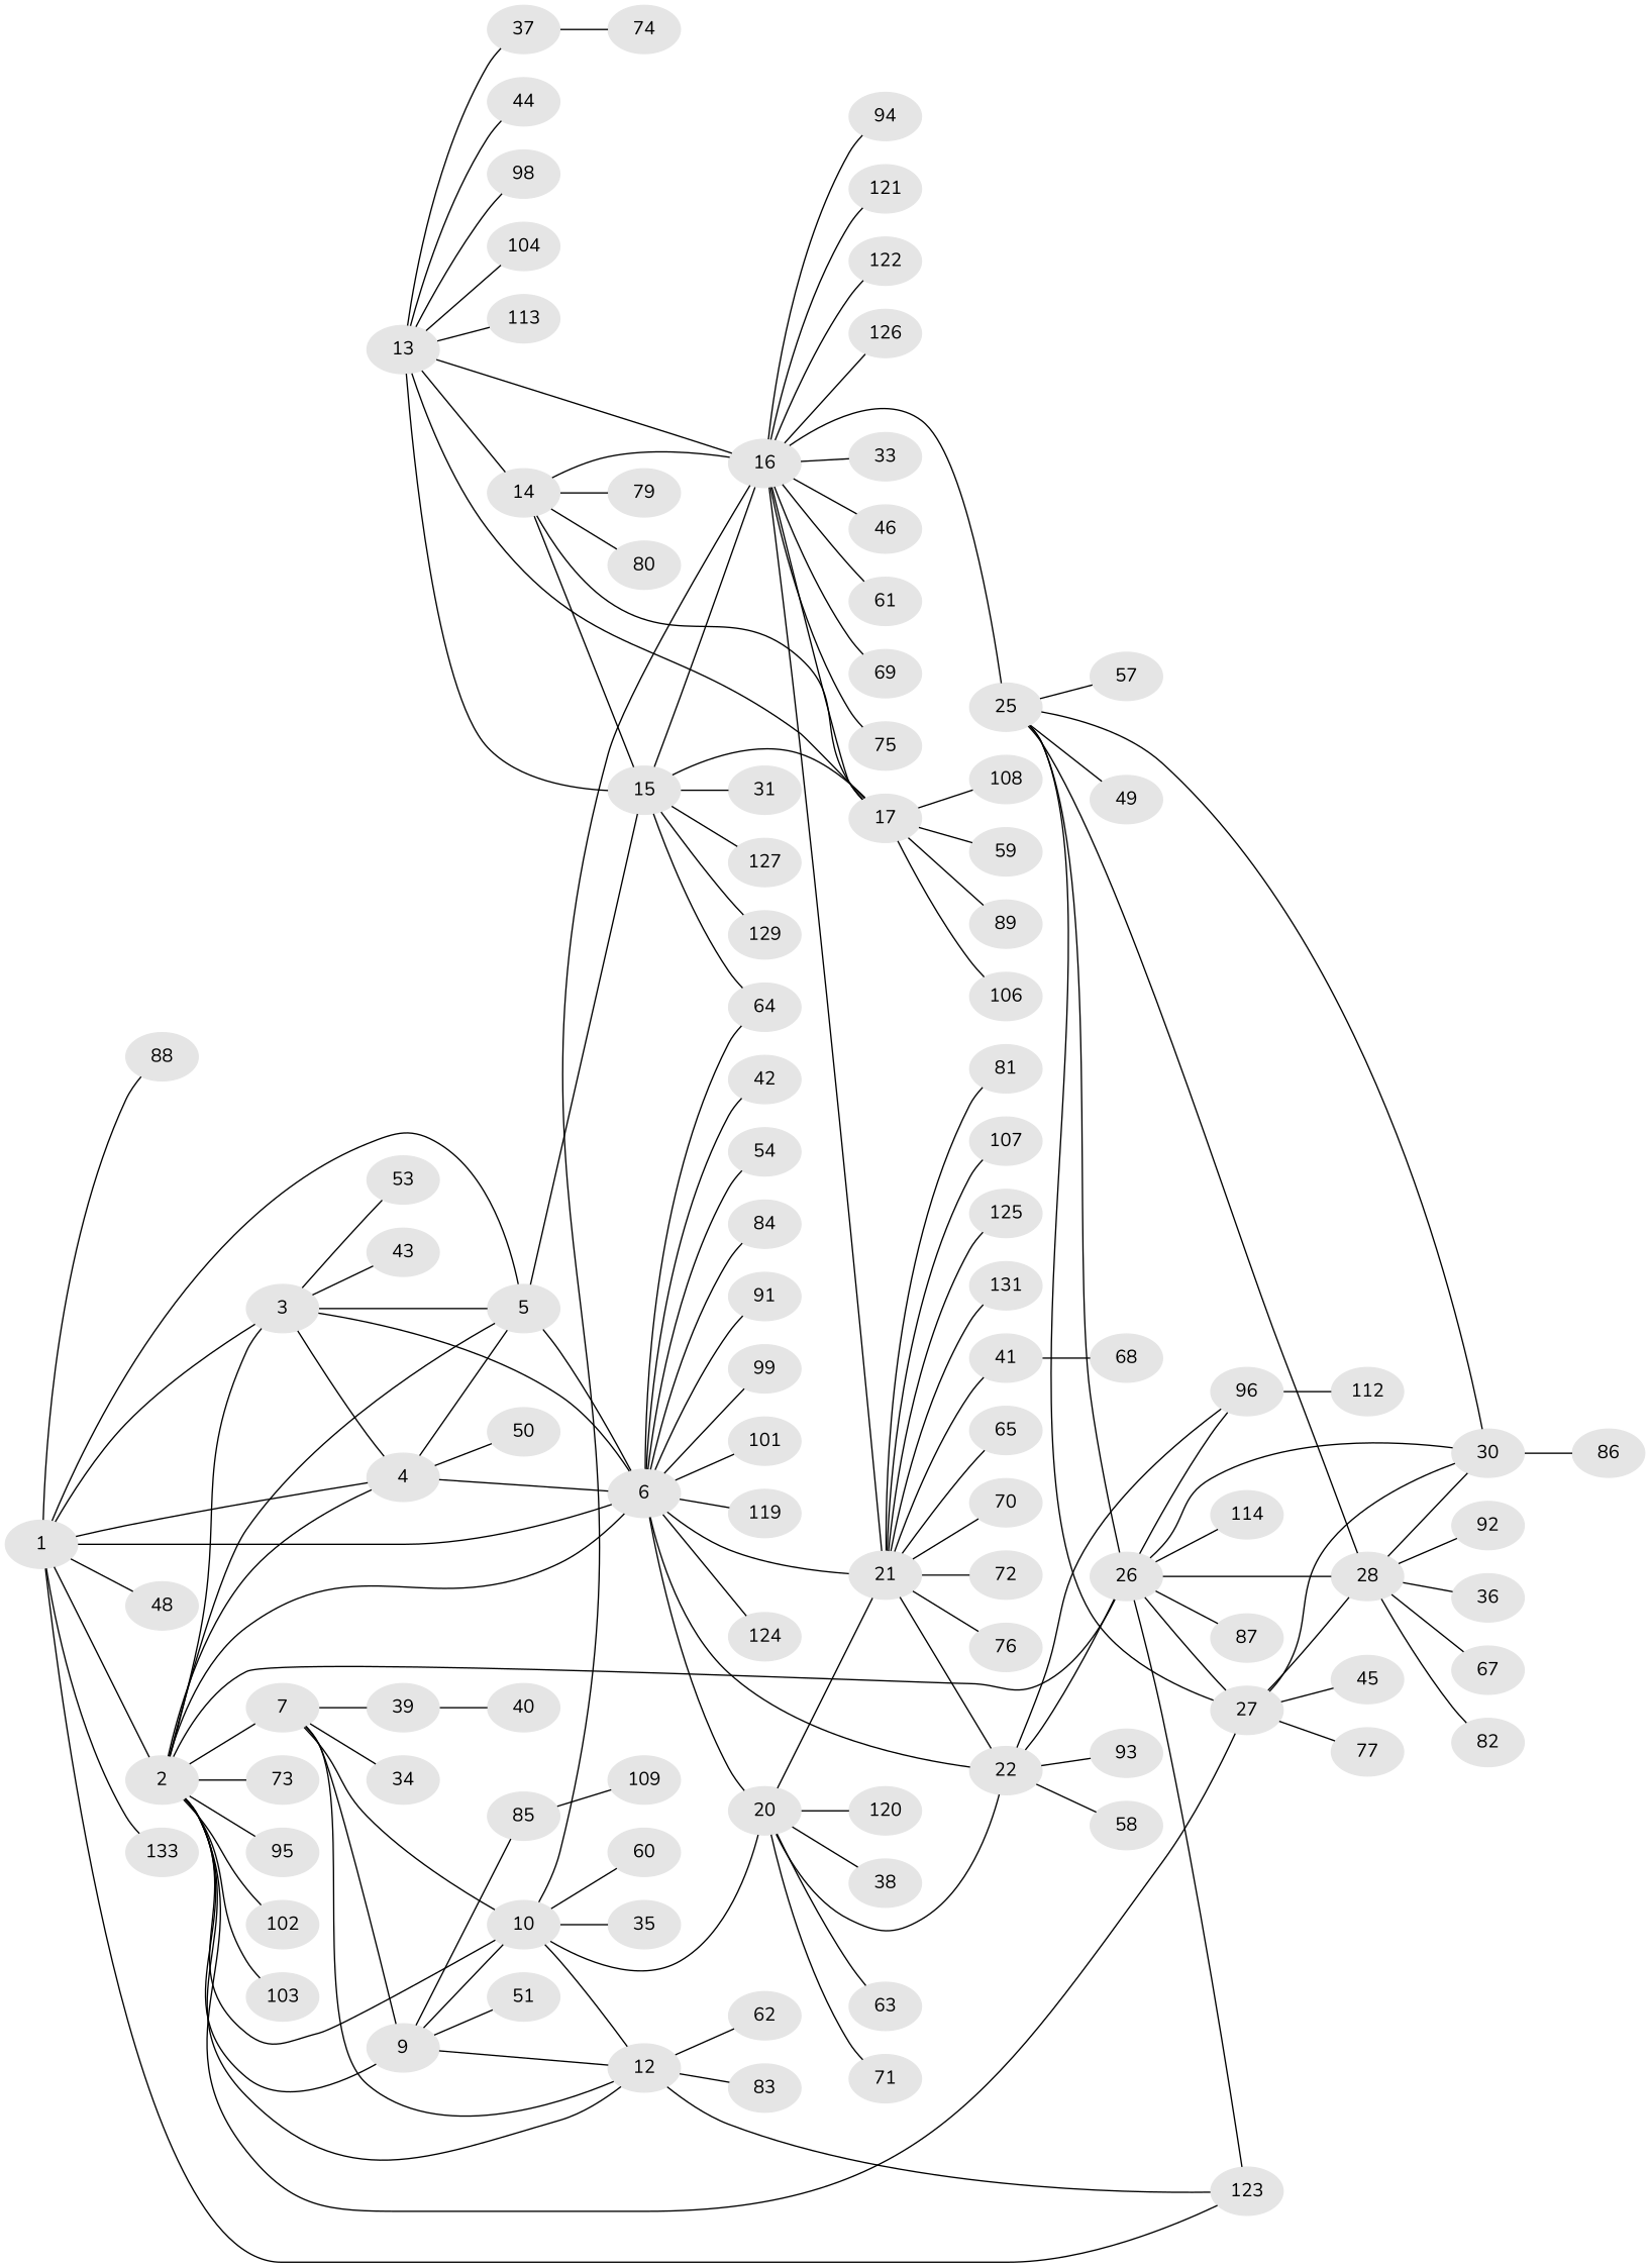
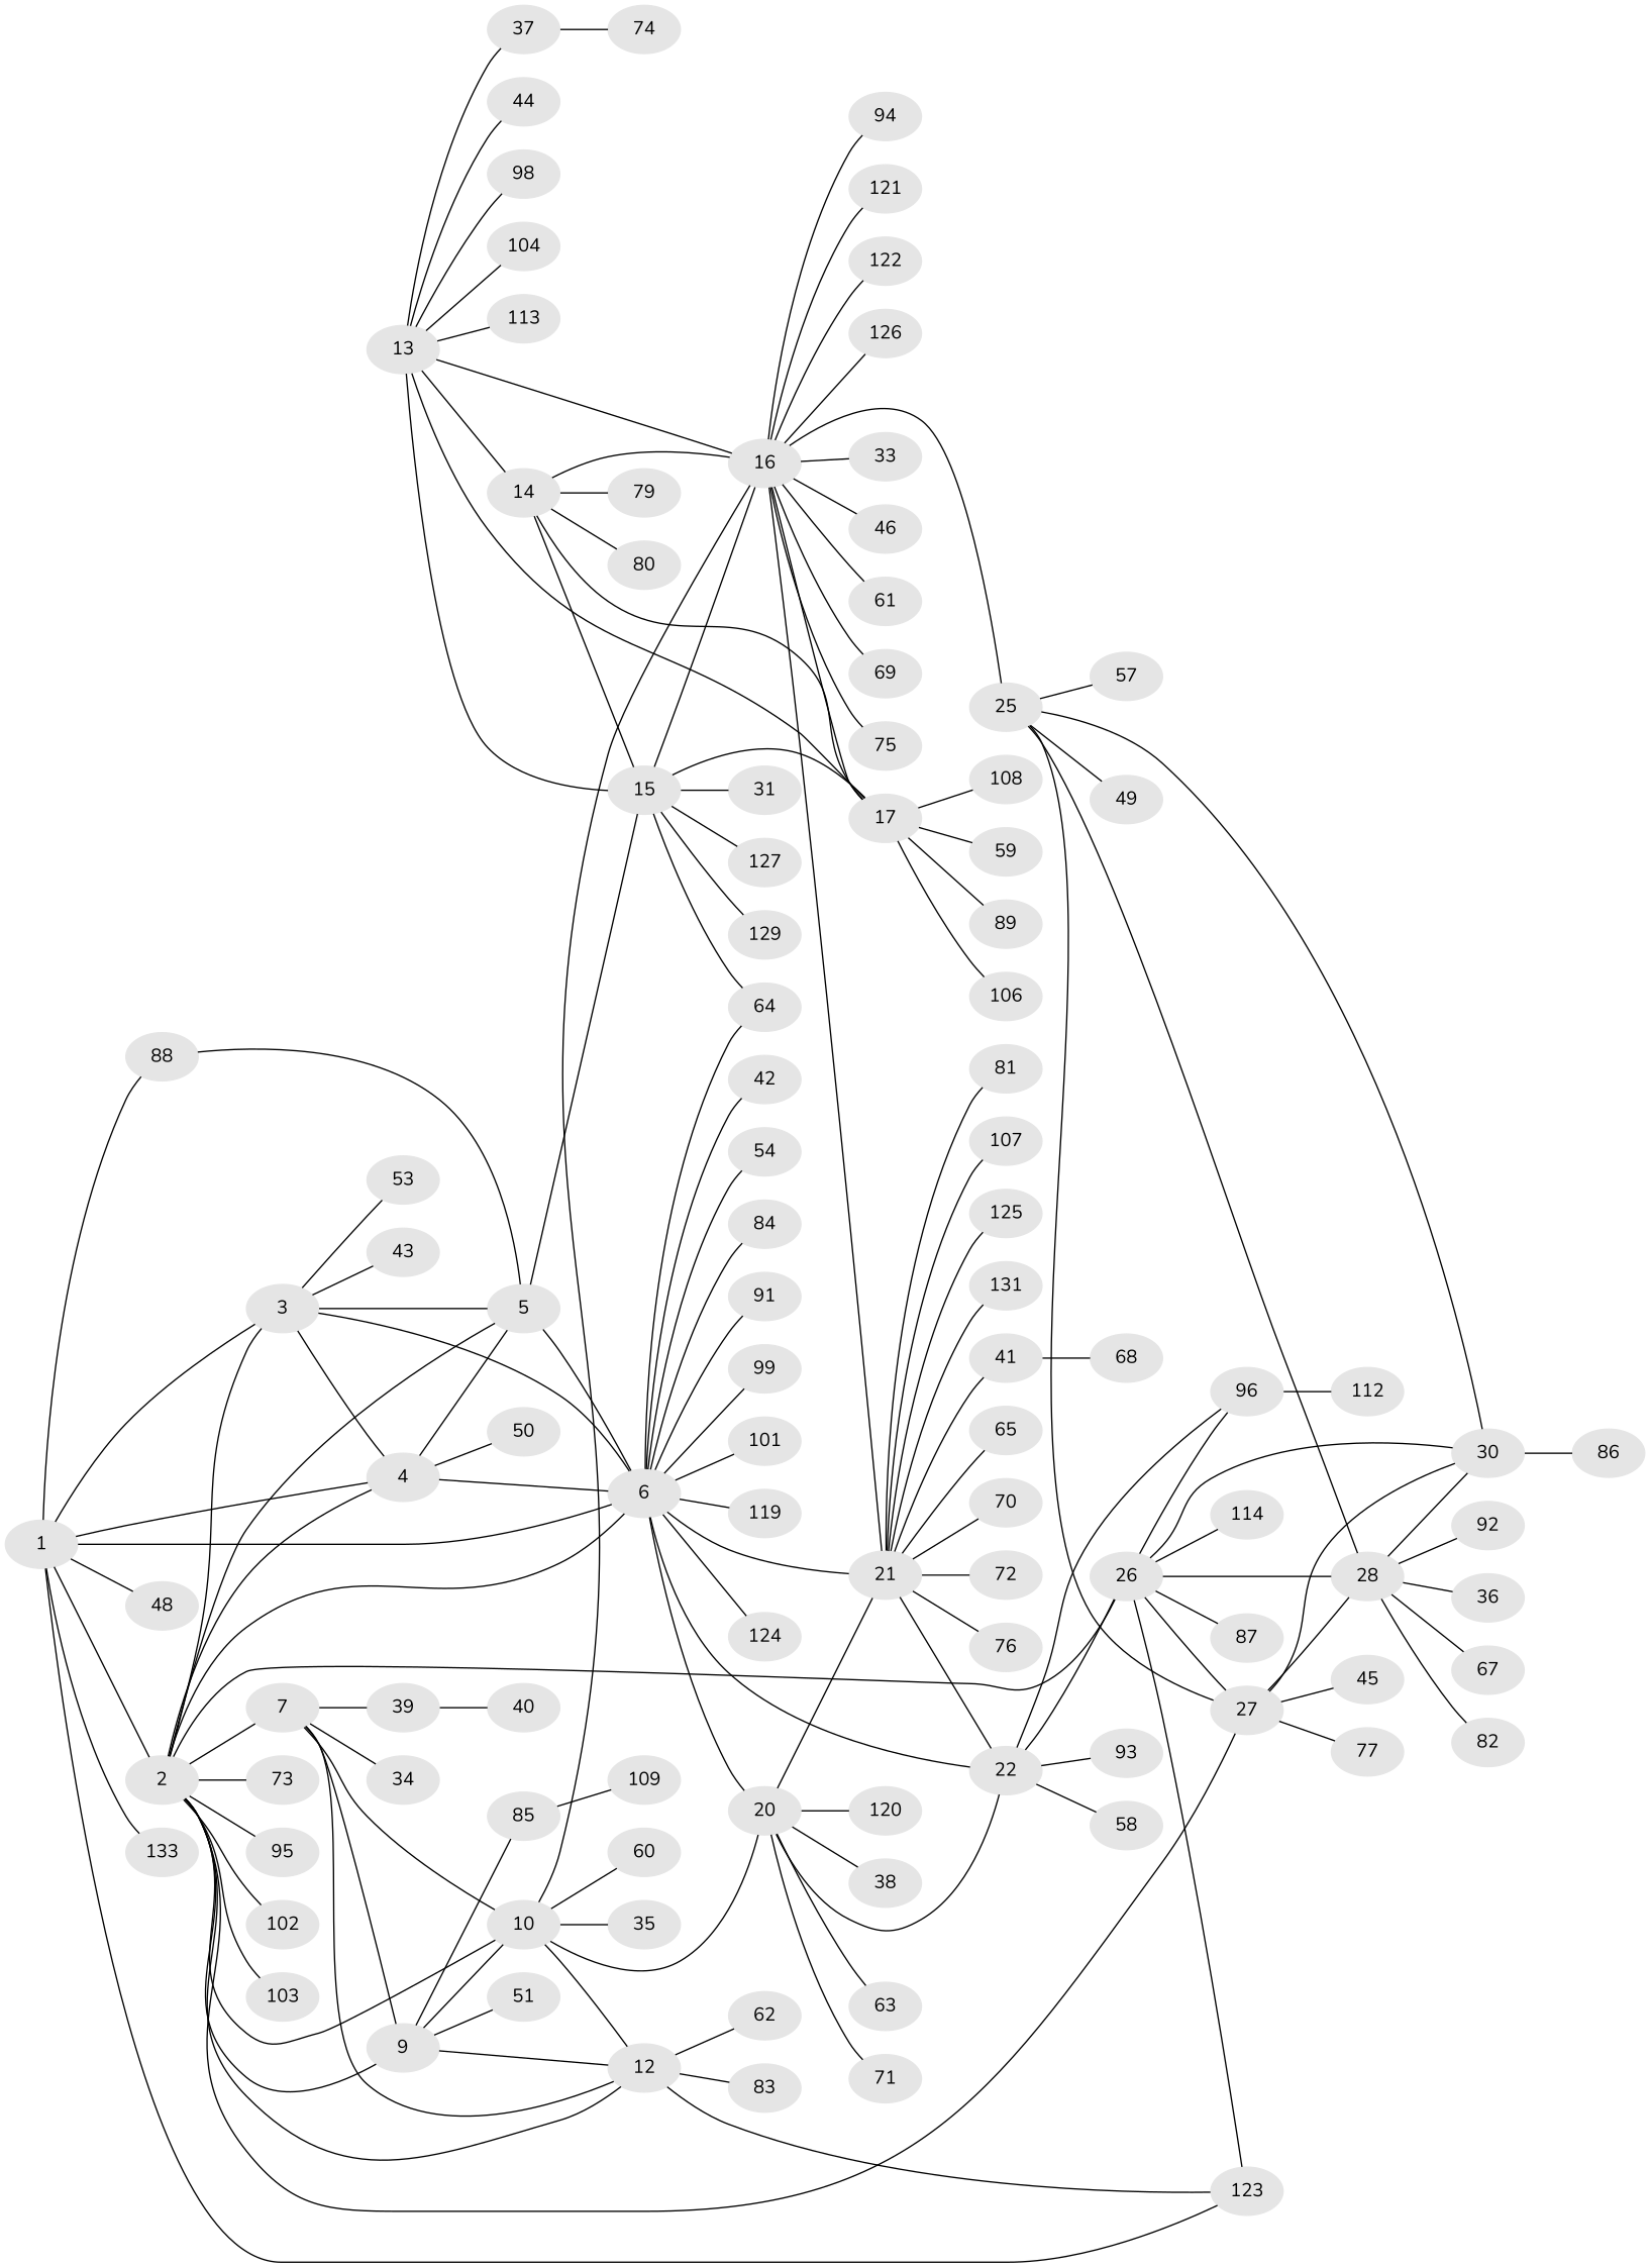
  graph {
    fontname=Nunito
    rankdir=LR
    node [color=gray90 fontname=Nunito style=filled]
    edge [fontname=Nunito]
    2 [super="+8"]
    3 [super="+110"]
    4 [super="+47"]
    5 [super="+128"]
    6 [super="+19"]
    7 [super="+56"]
    9
    10 [super="+11"]
    12
    26 [super="+100"]
    27 [super="+105"]
    73
    95
    102
    103
    1
    48
    88 [super="+132"]
    133
    123
    43 [super="+97"]
    53
    50
    15 [super="+32"]
    20 [super="+23"]
    21 [super="+24"]
    22 [super="+66"]
    42 [super="+59"]
    54
    64
    84
    91 [super="+118"]
    99 [super="+130"]
    101
    119
    124
    34
    39
    51
    85
    16 [super="+18"]
    35
    60
    62
    83 [super="+116"]
    96
    28 [super="+29"]
    30 [super="+115"]
    87
    114
    45
    77
    17 [super="+90"]
    31
    127
    129
    38
    63
    71
    120
    41 [super="+111"]
    65
    70
    72
    76
    81
    107
    125
    131
    58
    93
    40
    109
    25 [super="+55"]
    33
    46
    61
    69
    75
    94
    121
    122
    126
    13 [super="+117"]
    14 [super="+78"]
    37
    44
    98
    104
    113
    79
    80
    n93 [label=59]
    89
    106
    108
    74
    49
    57
    68
    112
    36
    67
    82
    92
    86
    2 -- 3
    2 -- 4
    2 -- 5
    2 -- 6
    2 -- 7
    2 -- 9
    2 -- 10 [weight=2]
    2 -- 12
    2 -- 26
    2 -- 27
    2 -- 73
    2 -- 95
    2 -- 102
    2 -- 103
    3 -- 4
    3 -- 5
    3 -- 6
    3 -- 43
    3 -- 53
    4 -- 5
    4 -- 6
    4 -- 50
    5 -- 6
    5 -- 15
    6 -- 20 [weight=2]
    6 -- 21 [weight=2]
    6 -- 22
    6 -- 42
    6 -- 54
    6 -- 64
    6 -- 84
    6 -- 91
    6 -- 99
    6 -- 101
    6 -- 119
    6 -- 124
    7 -- 9
    7 -- 10 [weight=2]
    7 -- 12
    7 -- 34
    7 -- 39
    9 -- 10 [weight=2]
    9 -- 12
    9 -- 51
    9 -- 85
    10 -- 12 [weight=2]
    10 -- 20
    10 -- 16
    10 -- 35
    10 -- 60
    12 -- 123
    12 -- 62
    12 -- 83
    26 -- 27
    26 -- 123
    26 -- 96 [weight=2]
    26 -- 28 [weight=2]
    26 -- 30
    26 -- 87
    26 -- 114
    27 -- 28 [weight=2]
    27 -- 30
    27 -- 45
    27 -- 77
    1 -- 2
    1 -- 3
    1 -- 4
-   1 -- 5
+   88 -- 5
    1 -- 6
    1 -- 48
    1 -- 88
    1 -- 133
    1 -- 123
    15 -- 64
    15 -- 16 [weight=2]
    15 -- 17
    15 -- 31
    15 -- 127
    15 -- 129
    20 -- 21 [weight=4]
    20 -- 22 [weight=2]
    20 -- 38
    20 -- 63
    20 -- 71
    20 -- 120
    21 -- 22 [weight=2]
    21 -- 41
    21 -- 65
    21 -- 70
    21 -- 72
    21 -- 76
    21 -- 81
    21 -- 107
    21 -- 125
    21 -- 131
    22 -- 26
    22 -- 96
    22 -- 58
    22 -- 93
    39 -- 40
    85 -- 109
    16 -- 21
    16 -- 17 [weight=2]
    16 -- 25
    16 -- 33
    16 -- 46
    16 -- 61
    16 -- 69
    16 -- 75
    16 -- 94
    16 -- 121
    16 -- 122
    16 -- 126
    96 -- 112
    28 -- 30 [weight=2]
    28 -- 36
    28 -- 67
    28 -- 82
    28 -- 92
    30 -- 86
    17 -- n93
    17 -- 89
    17 -- 106
    17 -- 108
    41 -- 68
-   25 -- 26
    25 -- 27
    25 -- 28 [weight=2]
    25 -- 30
    25 -- 49
    25 -- 57
    13 -- 15
    13 -- 16 [weight=2]
    13 -- 17
    13 -- 14
    13 -- 37
    13 -- 44
    13 -- 98
    13 -- 104
    13 -- 113
    14 -- 15
    14 -- 16 [weight=2]
    14 -- 17
    14 -- 79
    14 -- 80
    37 -- 74
  }
